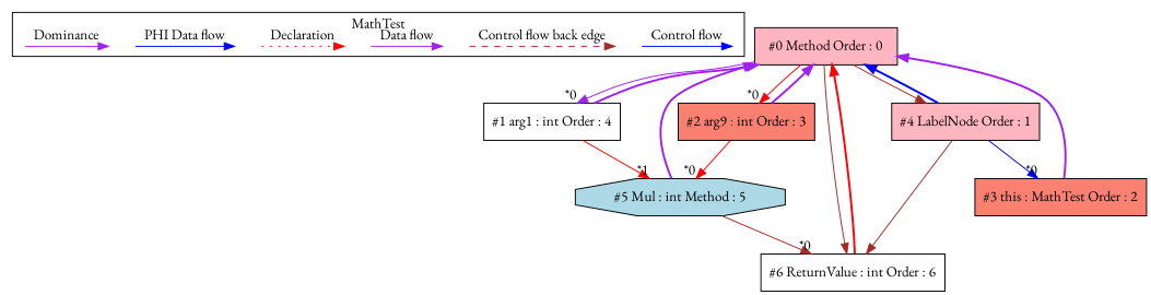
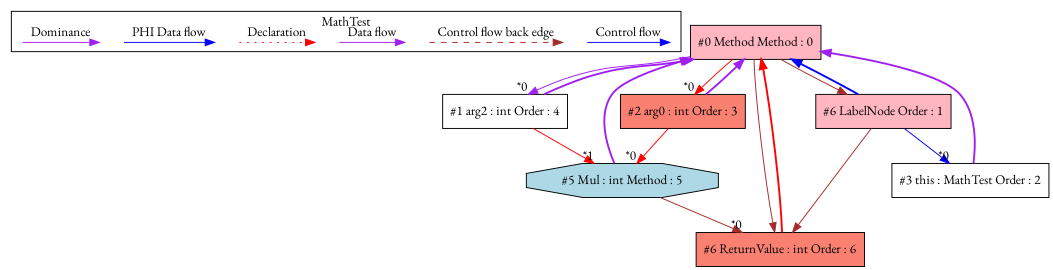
  digraph {
    fontname="EB Garamond"
    ordering=in
    node [fontname="EB Garamond" shape=point style=invis]
    edge [color=purple fontname="EB Garamond"]
    c0
    c1
    c2
    c3
    d0
    d1
    d2
    d3
    d4
    d5
    d6
    d7
-   n13 [fillcolor=lightpink label="#0 Method Order : 0" shape=box style=filled]
-   n14 [fillcolor=white label="#1 arg1 : int Order : 4" shape=box style=filled]
-   n15 [fillcolor=salmon label="#2 arg9 : int Order : 3" shape=box style=filled]
-   n16 [fillcolor=lightpink label="#4 LabelNode Order : 1" shape=box style=filled]
-   n17 [fillcolor=white label="#6 ReturnValue : int Order : 6" shape=box style=filled]
+   n13 [fillcolor=lightpink label="#0 Method Method : 0" shape=box style=filled]
+   n14 [fillcolor=white label="#1 arg2 : int Order : 4" shape=box style=filled]
+   n15 [fillcolor=salmon label="#2 arg0 : int Order : 3" shape=box style=filled]
+   n16 [fillcolor=lightpink label="#6 LabelNode Order : 1" shape=box style=filled]
+   n17 [fillcolor=salmon label="#6 ReturnValue : int Order : 6" shape=box style=filled]
    n18 [fillcolor=lightblue label="#5 Mul : int Method : 5" shape=octagon style=filled]
-   n19 [fillcolor=salmon label="#3 this : MathTest Order : 2" shape=box style=filled]
+   n19 [fillcolor=white label="#3 this : MathTest Order : 2" shape=box style=filled]
    subgraph cluster_1 {
      label=MathTest
      subgraph sub_2 {
        label=Legend
        rank=same
        c0
        c1
        c2
        c3
        d0
        d1
        d2
        d3
        d4
        d5
        d6
        d7
      }
    }
    c0 -> c1 [color=blue label="Control flow" style=solid]
    c2 -> c3 [color=brown label="Control flow back edge" style=dashed]
    d0 -> d1 [label="Data flow"]
    d2 -> d3 [color=red label=Declaration style=dotted]
    d4 -> d5 [color=blue label="PHI Data flow"]
    d6 -> d7 [label=Dominance]
    n13 -> n14 [headlabel="*0" labeldistance=2]
    n13 -> n15 [color=red headlabel="*0" labeldistance=2]
    n13 -> n16 [color=brown fontcolor=red labeldistance=2]
    n13 -> n17 [color=brown]
    n14 -> n13 [dir=forward penwidth=2]
    n14 -> n18 [color=red headlabel="*1" labeldistance=2]
    n15 -> n13 [dir=forward penwidth=2]
    n15 -> n18 [color=red headlabel="*0" labeldistance=2]
    n16 -> n13 [color=blue dir=forward penwidth=2]
    n16 -> n17 [color=brown fontcolor=red labeldistance=2]
    n16 -> n19 [color=blue headlabel="*0" labeldistance=2]
    n17 -> n13 [color=red dir=forward penwidth=2]
    n18 -> n13 [dir=forward penwidth=2]
    n18 -> n17 [color=brown headlabel="*0" labeldistance=2]
    n19 -> n13 [dir=forward penwidth=2]
  }
